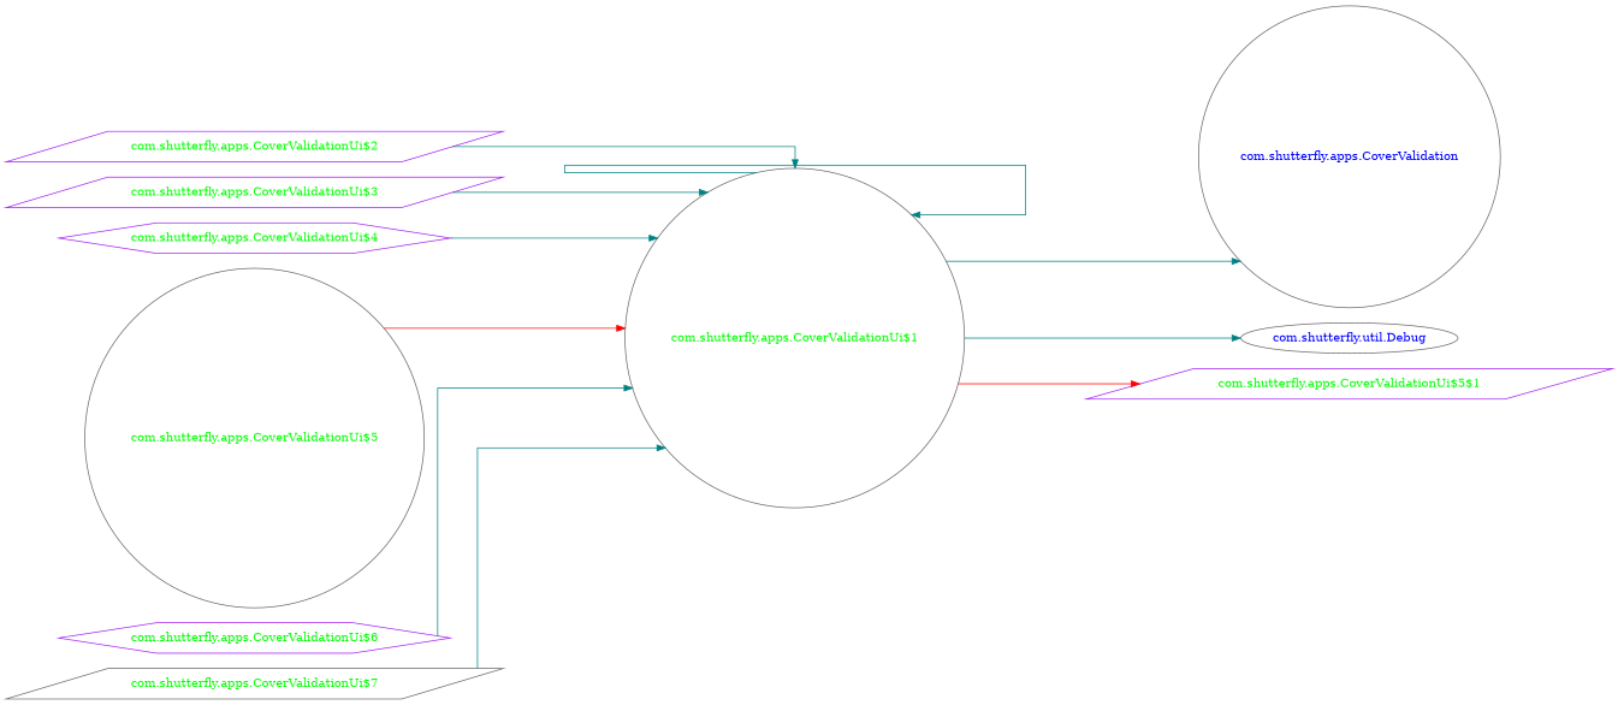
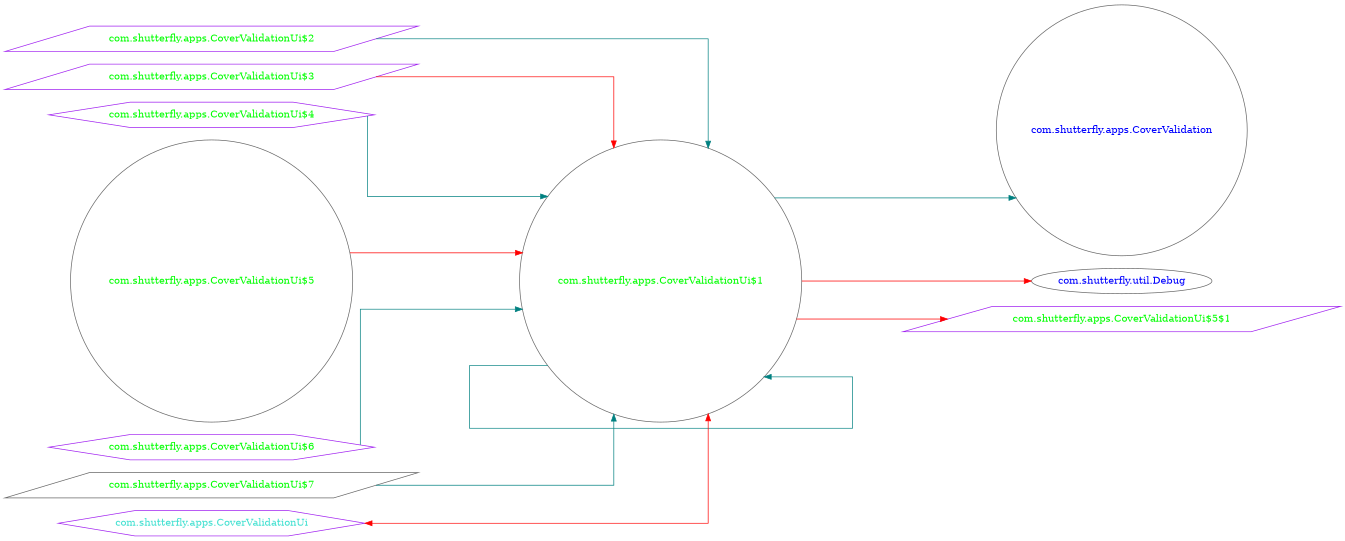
  digraph {
    concentrate=true
    fontname="DejaVu Serif"
    rankdir=LR
    ranksep=2.0
    splines=ortho
    node [color=purple fontcolor=green fontname="DejaVu Serif" shape=parallelogram]
    edge [color=teal fontname="DejaVu Serif"]
    "com.shutterfly.apps.CoverValidationUi$1" [color=gray40 shape=circle]
    "com.shutterfly.apps.CoverValidation" [color=gray40 fontcolor=blue shape=circle]
    "com.shutterfly.util.Debug" [color=gray40 fontcolor=blue shape=ellipse]
    "com.shutterfly.apps.CoverValidationUi$5$1"
    "com.shutterfly.apps.CoverValidationUi$2"
    "com.shutterfly.apps.CoverValidationUi$3"
    "com.shutterfly.apps.CoverValidationUi$4" [shape=hexagon]
    "com.shutterfly.apps.CoverValidationUi$5" [color=gray40 shape=circle]
    "com.shutterfly.apps.CoverValidationUi$6" [shape=hexagon]
    "com.shutterfly.apps.CoverValidationUi$7" [color=gray40]
+   "com.shutterfly.apps.CoverValidationUi" [fontcolor=turquoise shape=hexagon]
    "com.shutterfly.apps.CoverValidationUi$1" -> "com.shutterfly.apps.CoverValidationUi$1"
    "com.shutterfly.apps.CoverValidationUi$1" -> "com.shutterfly.apps.CoverValidation"
-   "com.shutterfly.apps.CoverValidationUi$1" -> "com.shutterfly.util.Debug"
+   "com.shutterfly.apps.CoverValidationUi$1" -> "com.shutterfly.util.Debug" [color=red]
    "com.shutterfly.apps.CoverValidationUi$1" -> "com.shutterfly.apps.CoverValidationUi$5$1" [color=red]
    "com.shutterfly.apps.CoverValidationUi$2" -> "com.shutterfly.apps.CoverValidationUi$1"
-   "com.shutterfly.apps.CoverValidationUi$3" -> "com.shutterfly.apps.CoverValidationUi$1"
+   "com.shutterfly.apps.CoverValidationUi$3" -> "com.shutterfly.apps.CoverValidationUi$1" [color=red]
    "com.shutterfly.apps.CoverValidationUi$4" -> "com.shutterfly.apps.CoverValidationUi$1"
    "com.shutterfly.apps.CoverValidationUi$5" -> "com.shutterfly.apps.CoverValidationUi$1" [color=red]
    "com.shutterfly.apps.CoverValidationUi$6" -> "com.shutterfly.apps.CoverValidationUi$1"
    "com.shutterfly.apps.CoverValidationUi$7" -> "com.shutterfly.apps.CoverValidationUi$1"
+   "com.shutterfly.apps.CoverValidationUi" -> "com.shutterfly.apps.CoverValidationUi$1" [color=red dir=both]
  }
